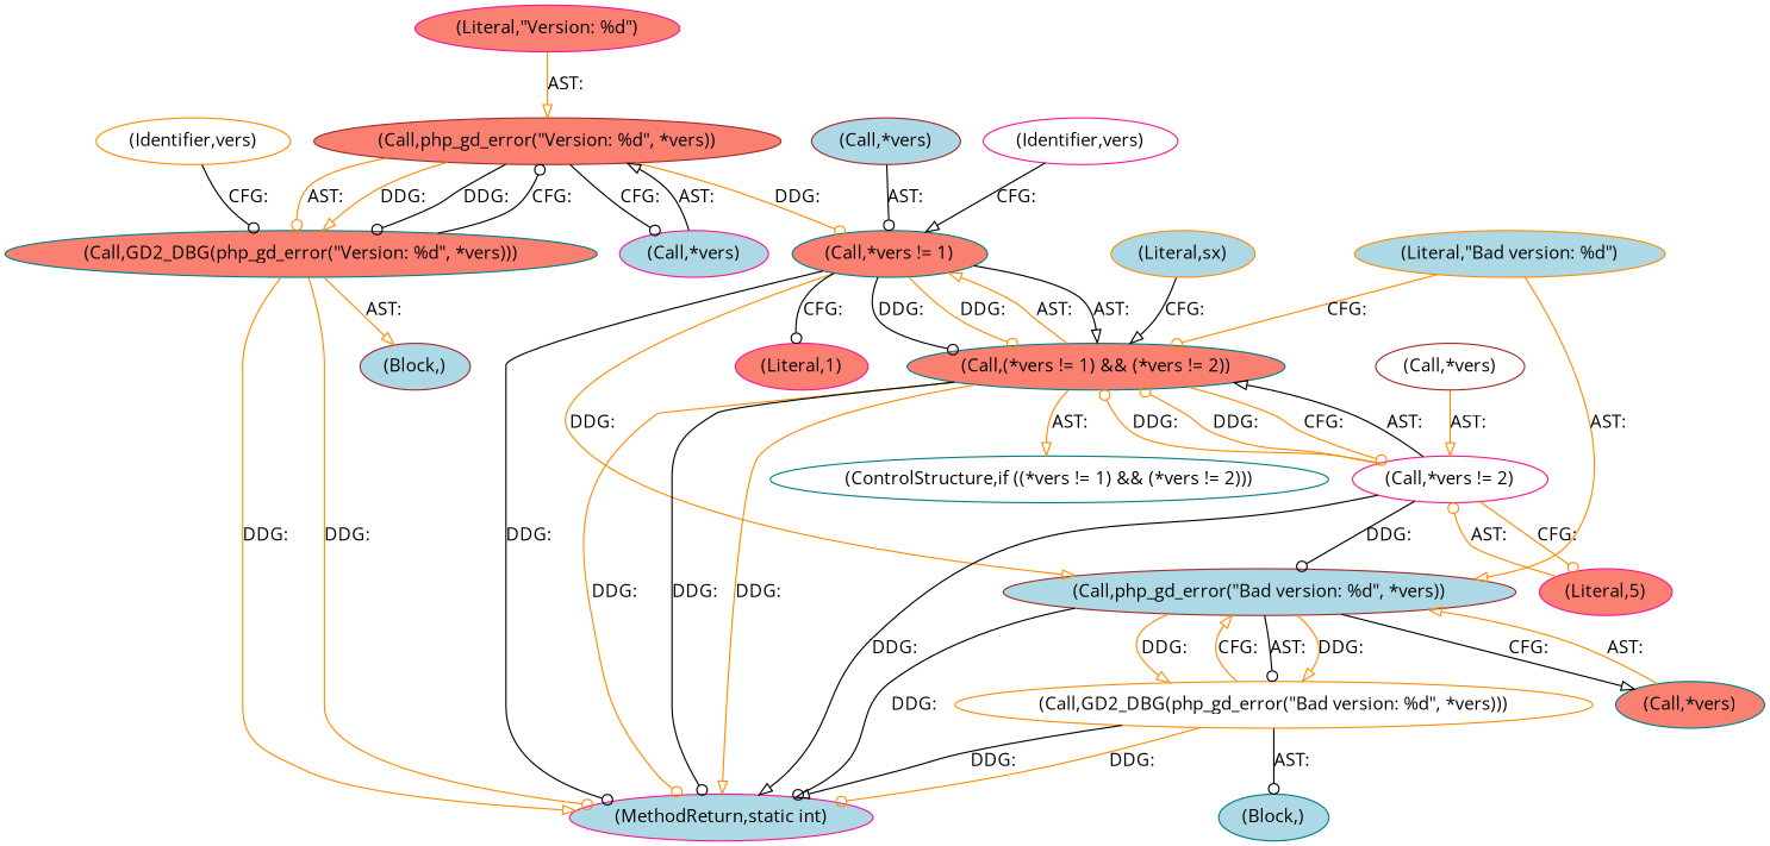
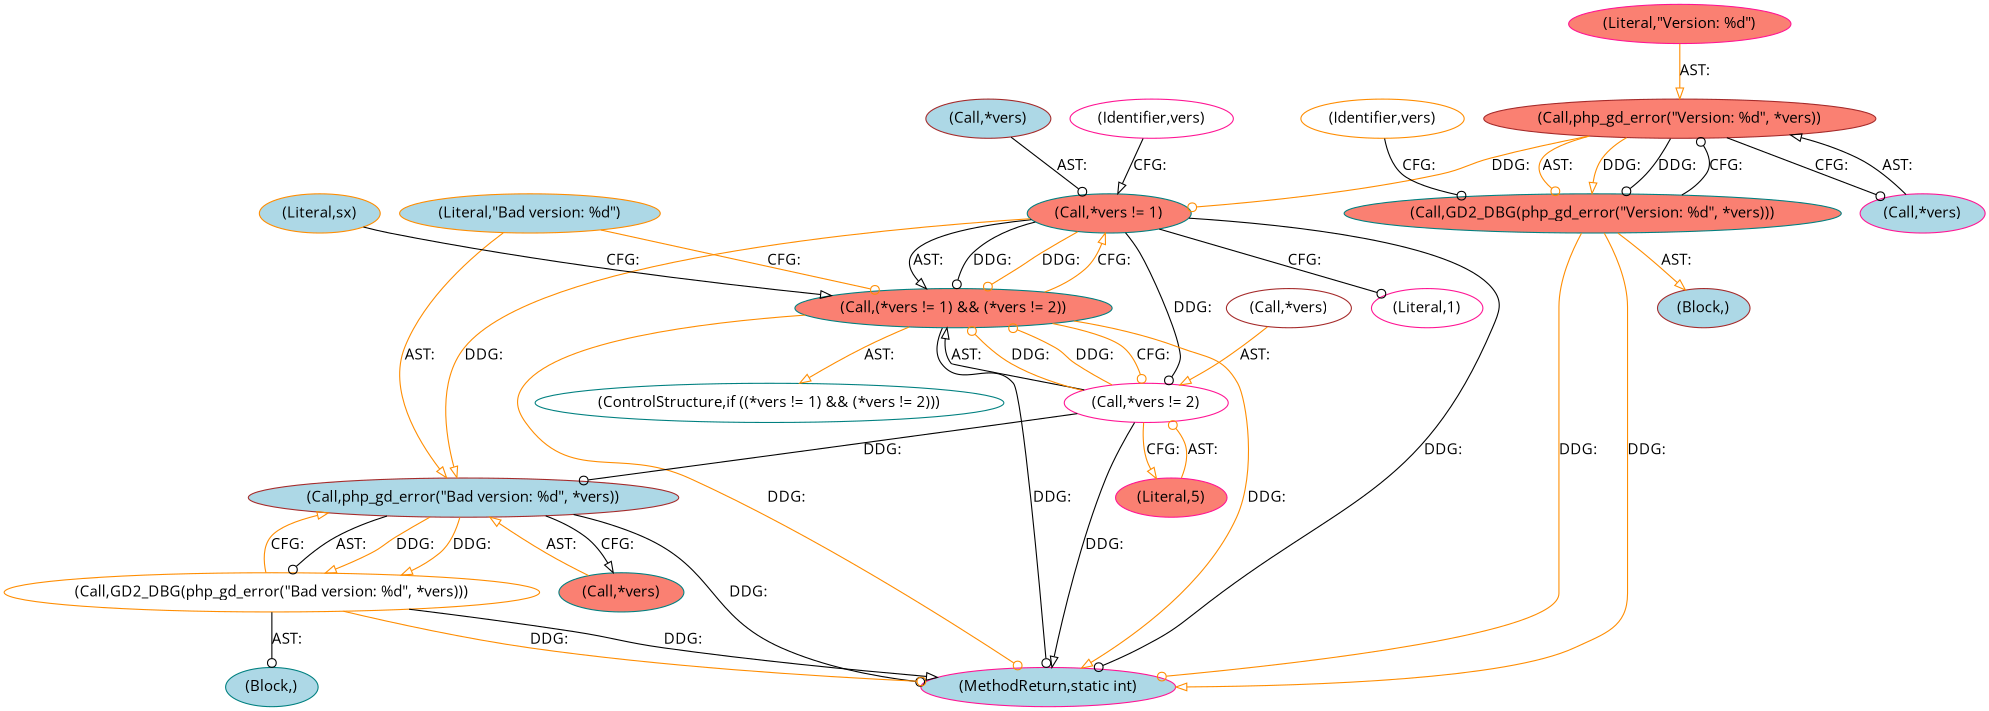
  digraph {
    fontname="Open Sans"
    node [color=deeppink fillcolor=salmon fontname="Open Sans" style=filled]
    edge [arrowhead=odot color=darkorange fontname="Open Sans"]
    n1 [color=brown label="(Call,php_gd_error(\"Version: %d\", *vers))"]
    n2 [color=teal label="(Call,GD2_DBG(php_gd_error(\"Version: %d\", *vers)))"]
    n3 [color=teal label="(Call,*vers != 1)"]
    n4 [fillcolor=lightblue label="(Call,*vers)"]
    n5 [fillcolor=lightblue label="(MethodReturn,static int)"]
    n6 [color=brown fillcolor=lightblue label="(Block,)"]
    n7 [color=teal label="(Call,(*vers != 1) && (*vers != 2))"]
    n8 [fillcolor=white label="(Call,*vers != 2)"]
    n9 [color=brown fillcolor=lightblue label="(Call,php_gd_error(\"Bad version: %d\", *vers))"]
-   n10 [label="(Literal,1)"]
+   n10 [fillcolor=white label="(Literal,1)"]
    n11 [color=teal fillcolor=white label="(ControlStructure,if ((*vers != 1) && (*vers != 2)))"]
    n12 [label="(Literal,5)"]
    n13 [color=darkorange fillcolor=white label="(Call,GD2_DBG(php_gd_error(\"Bad version: %d\", *vers)))"]
    n14 [color=teal label="(Call,*vers)"]
    n15 [color=teal fillcolor=lightblue label="(Block,)"]
    n16 [color=brown fillcolor=white label="(Call,*vers)"]
    n17 [label="(Literal,\"Version: %d\")"]
    n18 [color=darkorange fillcolor=lightblue label="(Literal,\"Bad version: %d\")"]
    n19 [color=darkorange fillcolor=lightblue label="(Literal,sx)"]
    n20 [color=darkorange fillcolor=white label="(Identifier,vers)"]
    n21 [color=brown fillcolor=lightblue label="(Call,*vers)"]
    n22 [fillcolor=white label="(Identifier,vers)"]
    n1 -> n2 [label="AST: "]
    n1 -> n2 [arrowhead=onormal label="DDG: "]
    n1 -> n2 [color=black label="DDG: "]
    n1 -> n3 [label="DDG: "]
    n1 -> n4 [color=black label="CFG: "]
    n2 -> n1 [color=black label="CFG: "]
    n2 -> n5 [arrowhead=onormal label="DDG: "]
    n2 -> n5 [label="DDG: "]
    n2 -> n6 [arrowhead=onormal label="AST: "]
    n3 -> n5 [color=black label="DDG: "]
    n3 -> n7 [arrowhead=onormal color=black label="AST: "]
    n3 -> n7 [color=black label="DDG: "]
    n3 -> n7 [label="DDG: "]
+   n3 -> n8 [color=black label="DDG: "]
    n3 -> n9 [arrowhead=onormal label="DDG: "]
    n3 -> n10 [color=black label="CFG: "]
    n4 -> n1 [arrowhead=onormal color=black label="AST: "]
-   n7 -> n3 [arrowhead=onormal label="AST: "]
+   n7 -> n3 [arrowhead=onormal label="CFG: "]
    n7 -> n5 [label="DDG: "]
    n7 -> n5 [color=black label="DDG: "]
    n7 -> n5 [arrowhead=onormal label="DDG: "]
    n7 -> n8 [label="CFG: "]
    n7 -> n11 [arrowhead=onormal label="AST: "]
    n8 -> n5 [arrowhead=onormal color=black label="DDG: "]
    n8 -> n7 [arrowhead=onormal color=black label="AST: "]
    n8 -> n7 [label="DDG: "]
    n8 -> n7 [label="DDG: "]
    n8 -> n9 [color=black label="DDG: "]
-   n8 -> n12 [label="CFG: "]
+   n8 -> n12 [arrowhead=onormal label="CFG: "]
    n9 -> n5 [color=black label="DDG: "]
    n9 -> n13 [color=black label="AST: "]
    n9 -> n13 [arrowhead=onormal label="DDG: "]
    n9 -> n13 [arrowhead=onormal label="DDG: "]
    n9 -> n14 [arrowhead=onormal color=black label="CFG: "]
    n12 -> n8 [label="AST: "]
    n13 -> n5 [label="DDG: "]
    n13 -> n5 [arrowhead=onormal color=black label="DDG: "]
    n13 -> n9 [arrowhead=onormal label="CFG: "]
    n13 -> n15 [color=black label="AST: "]
    n14 -> n9 [arrowhead=onormal label="AST: "]
    n16 -> n8 [arrowhead=onormal label="AST: "]
    n17 -> n1 [arrowhead=onormal label="AST: "]
    n18 -> n7 [label="CFG: "]
    n18 -> n9 [arrowhead=onormal label="AST: "]
    n19 -> n7 [arrowhead=onormal color=black label="CFG: "]
    n20 -> n2 [color=black label="CFG: "]
    n21 -> n3 [color=black label="AST: "]
    n22 -> n3 [arrowhead=onormal color=black label="CFG: "]
  }
